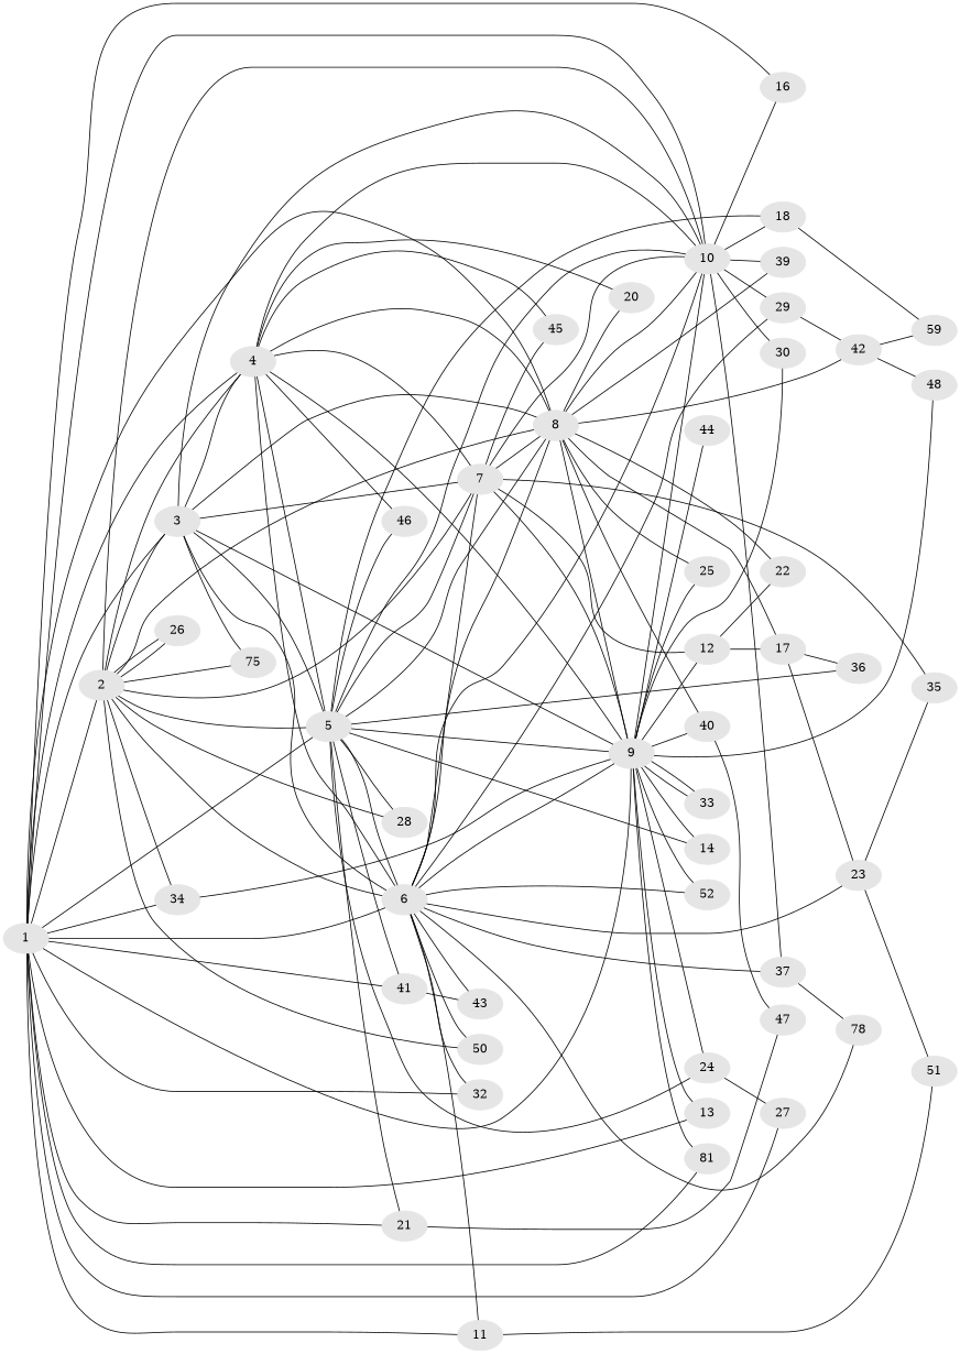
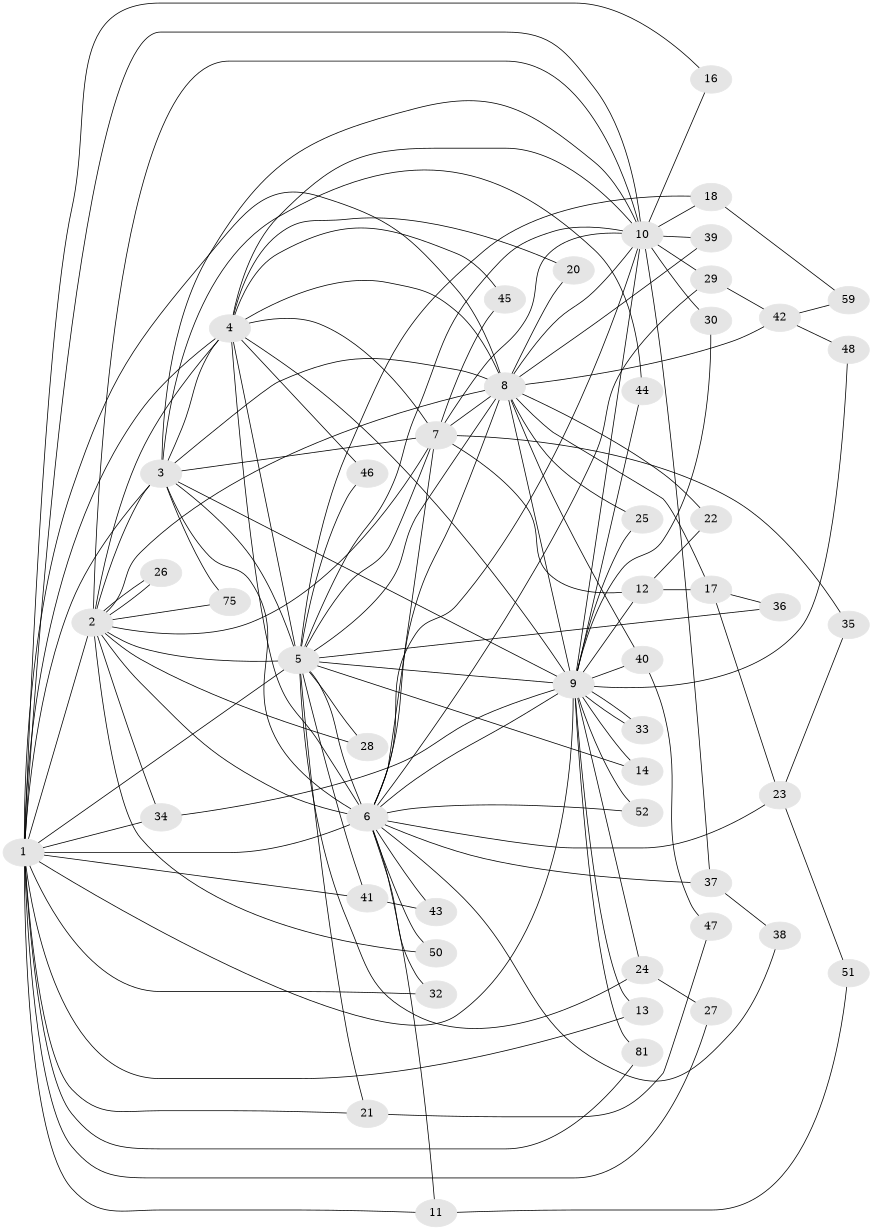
  graph {
    rankdir=LR
    node [color=gray90 style=filled]
    1
    2
    3
    4
    5
    6
    8
    9
    10
    11
    13
    16
    21
    27
    n15 [label=81]
    32
    34
    41
    7
    n20 [label=75]
    26
    28
    50
    44
    20
    45
    46
    14
    18
    24
    36
    23
    29
    37
-   38 [label=78]
+   38
    43
    52
    12
    35
    17
    22
    25
    39
    40
    42
    30
    33
    48
    51
    47
    n51 [label=59]
    1 -- 2
    1 -- 3
    1 -- 4
    1 -- 5
    1 -- 6
    1 -- 8
    1 -- 9
    1 -- 10
    1 -- 11
    1 -- 13
    1 -- 16
    1 -- 21
    1 -- 27
    1 -- n15
    1 -- 32
    1 -- 34
    1 -- 41
    2 -- 3
    2 -- 4
    2 -- 5
    2 -- 6
    2 -- 8
    2 -- 10
    2 -- 34
    2 -- 7
    2 -- n20
    2 -- 26
    2 -- 26
    2 -- 28
    2 -- 50
    3 -- 4
    3 -- 5
    3 -- 6
    3 -- 8
    3 -- 9
    3 -- 10
    3 -- 7
    3 -- n20
+   3 -- 44
    4 -- 5
    4 -- 6
    4 -- 8
    4 -- 9
    4 -- 10
    4 -- 7
    4 -- 20
    4 -- 45
    4 -- 46
    5 -- 6
    5 -- 8
    5 -- 9
    5 -- 10
    5 -- 21
    5 -- 41
    5 -- 7
    5 -- 28
    5 -- 46
    5 -- 14
    5 -- 18
    5 -- 24
    5 -- 36
    6 -- 8
    6 -- 9
    6 -- 10
    6 -- 11
    6 -- 32
    6 -- 7
    6 -- 50
    6 -- 23
    6 -- 29
    6 -- 37
    6 -- 38
    6 -- 43
    6 -- 52
    8 -- 9
    8 -- 10
    8 -- 20
    8 -- 17
    8 -- 22
    8 -- 25
    8 -- 39
    8 -- 40
    8 -- 42
    9 -- 10
    9 -- 13
    9 -- n15
    9 -- 44
    9 -- 14
    9 -- 24
    9 -- 52
    9 -- 12
    9 -- 25
    9 -- 40
    9 -- 30
    9 -- 33
    9 -- 33
    9 -- 48
    10 -- 16
    10 -- 18
    10 -- 29
    10 -- 37
    10 -- 39
    10 -- 30
    11 -- 51
    21 -- 47
    34 -- 9
    41 -- 43
    7 -- 8
-   7 -- 9
    7 -- 10
    7 -- 45
    7 -- 12
    7 -- 35
    18 -- n51
    24 -- 27
    23 -- 35
    23 -- 51
    29 -- 42
    37 -- 38
    12 -- 17
    12 -- 22
    17 -- 36
    17 -- 23
    40 -- 47
    42 -- 48
    42 -- n51
  }
